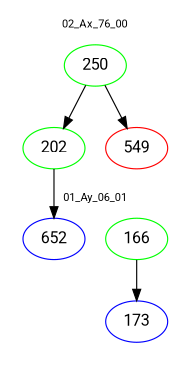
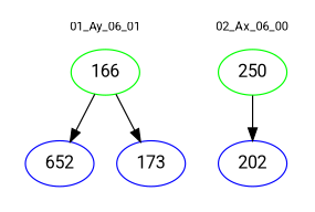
  digraph {
    fontname=Roboto
    node [color=blue fontname=Roboto]
    edge [color=black fontname=Roboto]
    n1 [color=green label=166]
    n2 [label=652]
    n3 [label=173]
    n4 [color=green label=250]
-   n5 [color=green label=202]
-   n6 [color=red label=549]
+   n5 [label=202]
    subgraph cluster_1 {
      color=white
      fontsize=10
      label="01_Ay_06_01"
      n1
      n2
      n3
    }
    subgraph cluster_2 {
      color=white
      fontsize=10
-     label="02_Ax_76_00"
+     label="02_Ax_06_00"
      n4
      n5
-     n6
    }
-   n5 -> n2
+   n1 -> n2
    n1 -> n3
    n4 -> n5
-   n4 -> n6
  }
